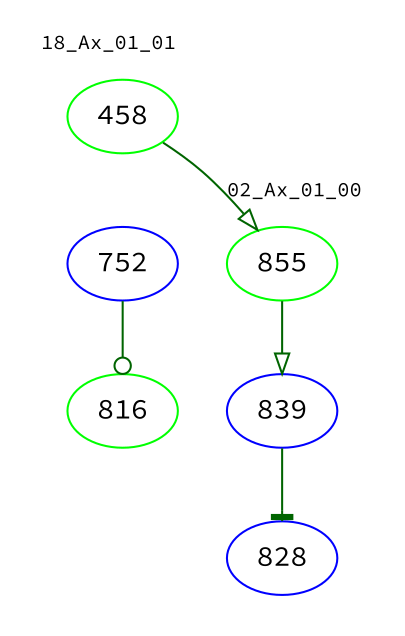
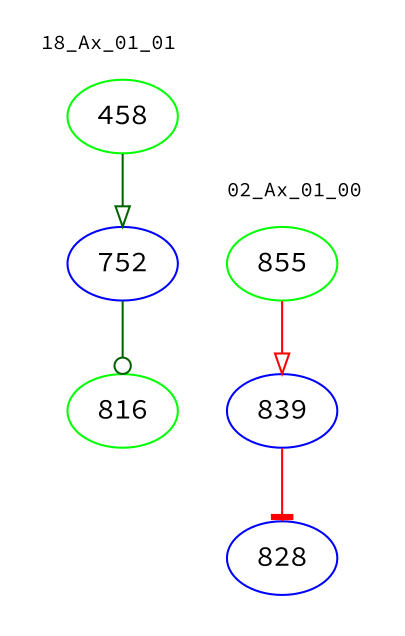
  digraph {
    fontname="Source Code Pro"
    node [color=green fontname="Source Code Pro"]
    edge [arrowhead=onormal color=darkgreen fontname="Source Code Pro"]
    n1 [label=458]
    n2 [color=blue label=752]
    n3 [label=816]
    n4 [label=855]
    n5 [color=blue label=839]
    n6 [color=blue label=828]
    subgraph cluster_1 {
      color=white
      fontsize=10
      label="18_Ax_01_01"
      n1
      n2
      n3
    }
    subgraph cluster_2 {
      color=white
      fontsize=10
      label="02_Ax_01_00"
      n4
      n5
      n6
    }
-   n1 -> n4
+   n1 -> n2
    n2 -> n3 [arrowhead=odot]
-   n4 -> n5
-   n5 -> n6 [arrowhead=tee]
+   n4 -> n5 [color=red]
+   n5 -> n6 [arrowhead=tee color=red]
  }
